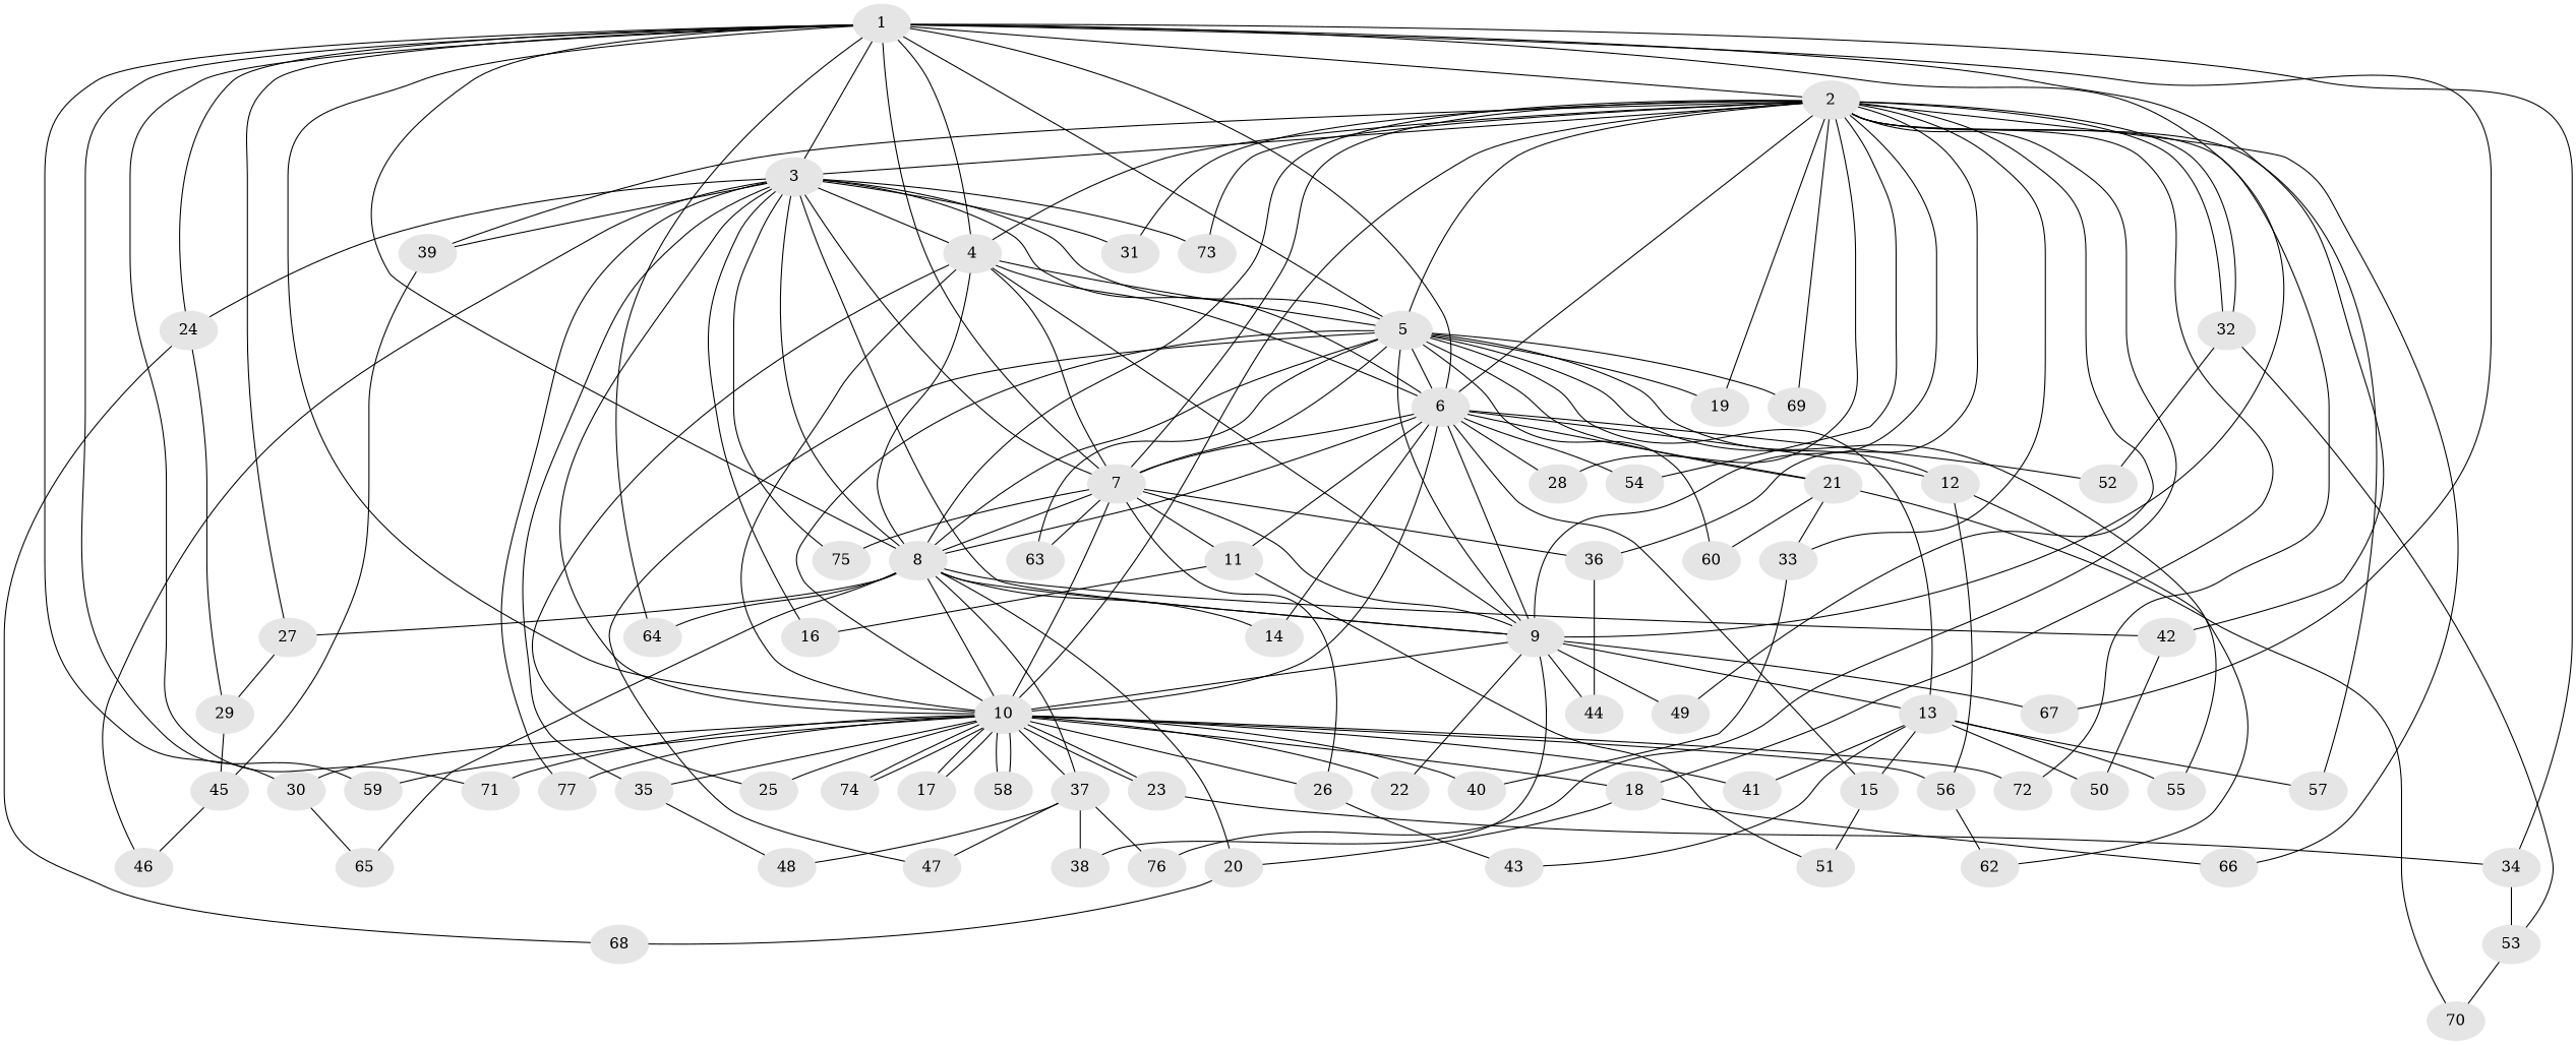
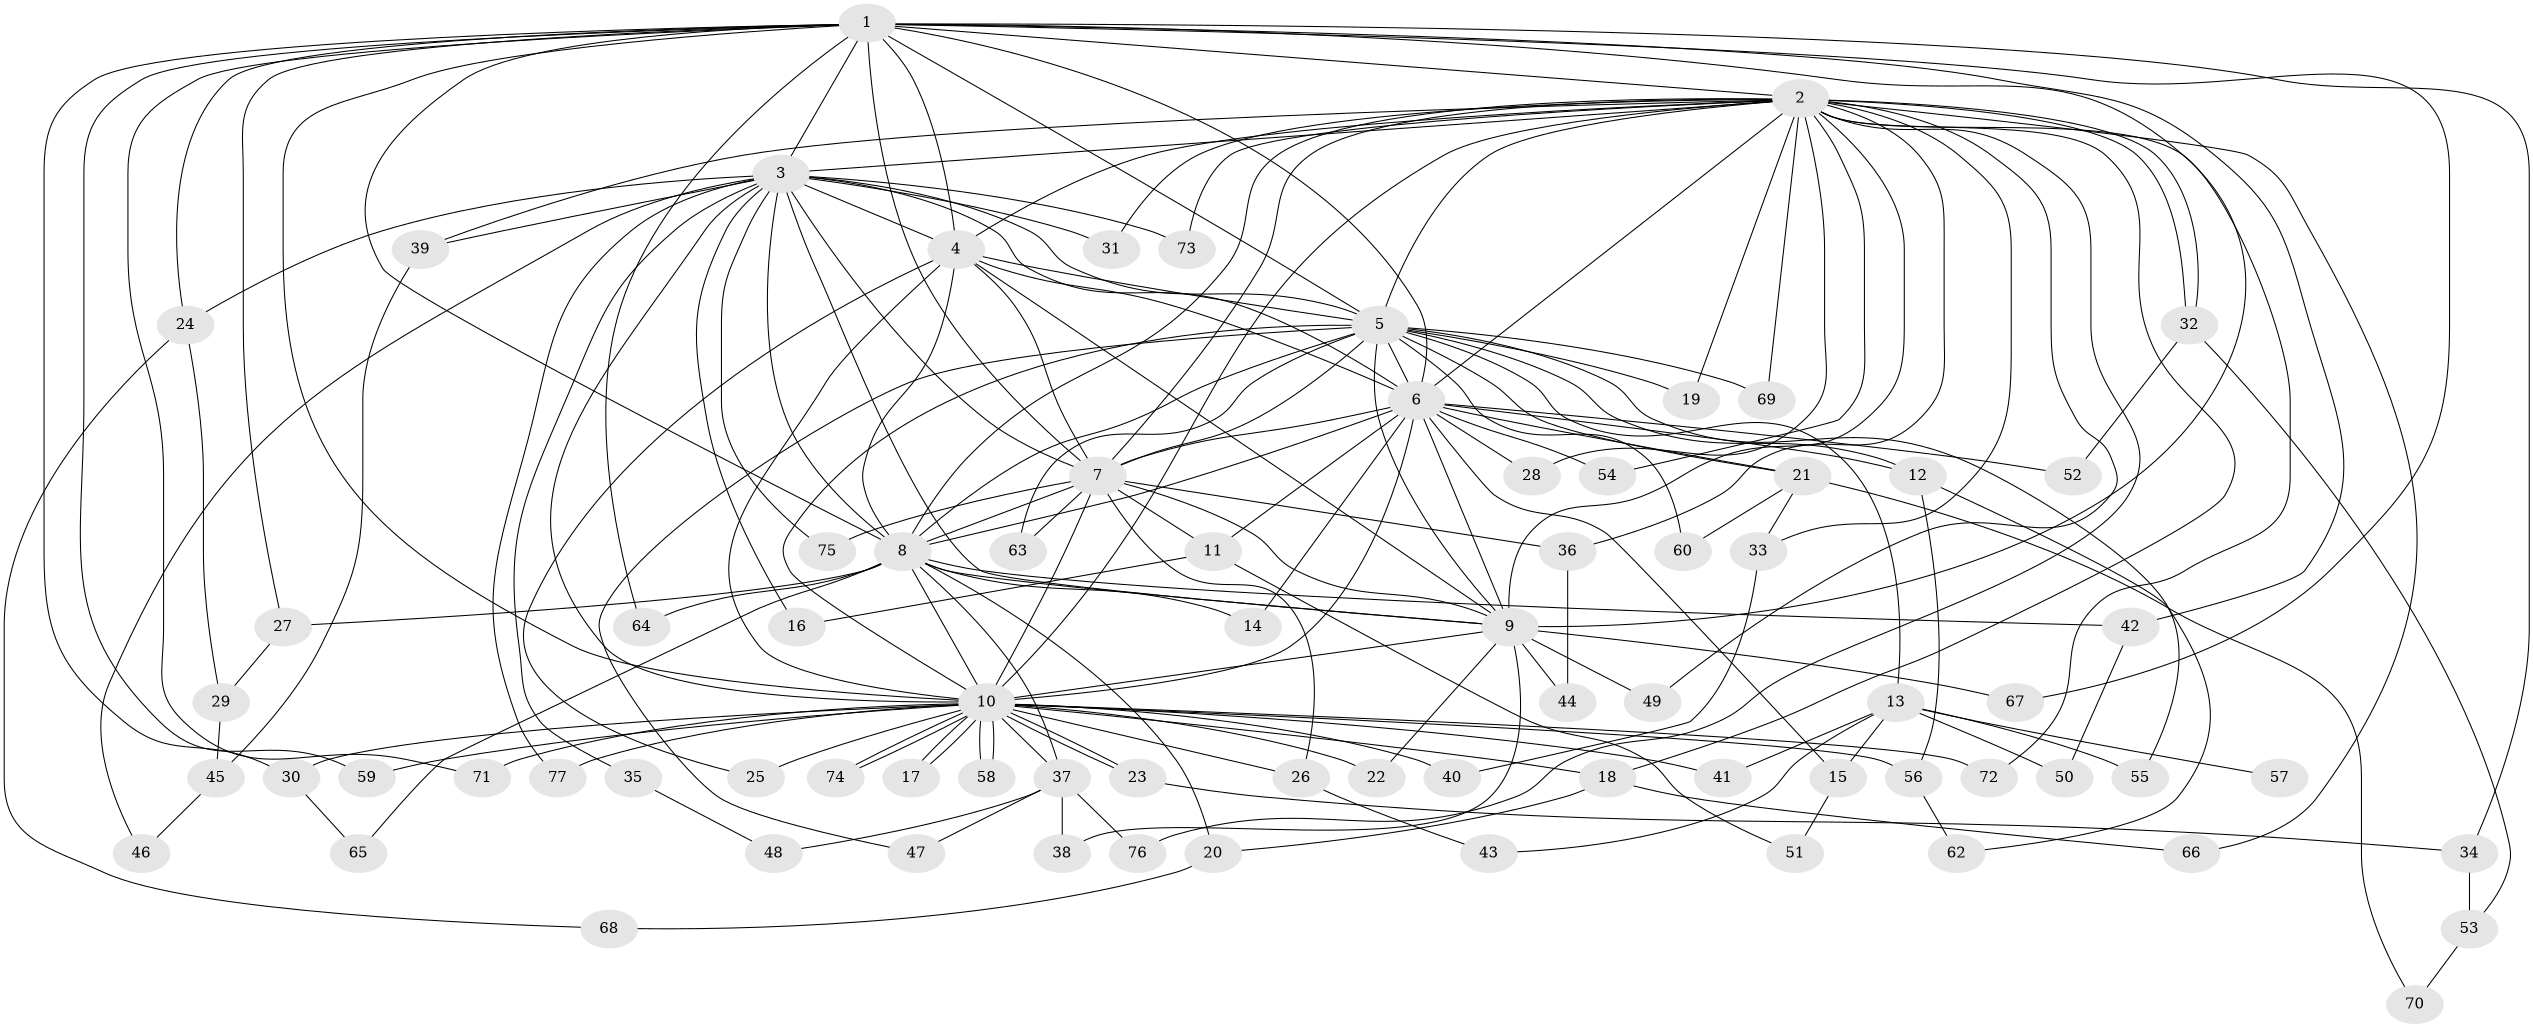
  graph {
    node [color=gray90 style=filled]
    1
    2
    3
    4
    5
    6
    7
    8
    9
    10
    24
    27
    30
    34
    42
    59
    64
    67
    71
    18
    19
    28
    31
    32
    33
    36
    39
    49
    54
    57
    66
    69
    72
    73
    76
    16
    35
    46
    75
    77
    25
    12
    13
    21
    47
    55
    60
    63
    11
    14
    15
    52
    26
    20
    37
    65
    22
    38
    44
    17
    23
    40
    41
    56
    58
    74
    68
    29
    53
    50
    45
    48
    62
    43
    70
    51
    1 -- 2
    1 -- 3
    1 -- 4
    1 -- 5
    1 -- 6
    1 -- 7
    1 -- 8
    1 -- 9
    1 -- 10
    1 -- 24
    1 -- 27
    1 -- 30
    1 -- 34
    1 -- 42
    1 -- 59
    1 -- 64
    1 -- 67
    1 -- 71
    2 -- 3
    2 -- 4
    2 -- 5
    2 -- 6
    2 -- 7
    2 -- 8
    2 -- 9
    2 -- 10
    2 -- 18
    2 -- 19
    2 -- 28
    2 -- 31
    2 -- 32
    2 -- 32
    2 -- 33
    2 -- 36
    2 -- 39
    2 -- 49
    2 -- 54
-   2 -- 57
    2 -- 66
    2 -- 69
    2 -- 72
    2 -- 73
    2 -- 76
    3 -- 4
    3 -- 5
    3 -- 6
    3 -- 7
    3 -- 8
    3 -- 9
    3 -- 10
    3 -- 24
    3 -- 31
    3 -- 39
    3 -- 73
    3 -- 16
    3 -- 35
    3 -- 46
    3 -- 75
    3 -- 77
    4 -- 5
    4 -- 6
    4 -- 7
    4 -- 8
    4 -- 9
    4 -- 10
    4 -- 25
    5 -- 6
    5 -- 7
    5 -- 8
    5 -- 9
    5 -- 10
    5 -- 19
    5 -- 69
    5 -- 12
    5 -- 13
    5 -- 21
    5 -- 47
    5 -- 55
    5 -- 60
    5 -- 63
    6 -- 7
    6 -- 8
    6 -- 9
    6 -- 10
    6 -- 28
    6 -- 54
    6 -- 12
    6 -- 21
    6 -- 11
    6 -- 14
    6 -- 15
    6 -- 52
    7 -- 8
    7 -- 9
    7 -- 10
    7 -- 36
    7 -- 75
    7 -- 63
    7 -- 11
    7 -- 26
    8 -- 9
    8 -- 10
    8 -- 27
    8 -- 42
    8 -- 64
    8 -- 14
    8 -- 20
    8 -- 37
    8 -- 65
    9 -- 10
    9 -- 67
    9 -- 49
-   9 -- 13
    9 -- 22
    9 -- 38
    9 -- 44
    10 -- 30
    10 -- 59
    10 -- 71
    10 -- 18
    10 -- 72
-   10 -- 35
    10 -- 77
    10 -- 25
    10 -- 26
    10 -- 37
    10 -- 22
    10 -- 17
    10 -- 17
    10 -- 23
    10 -- 23
    10 -- 40
    10 -- 41
    10 -- 56
    10 -- 58
    10 -- 58
    10 -- 74
    10 -- 74
    24 -- 68
    24 -- 29
    27 -- 29
    30 -- 65
    34 -- 53
    42 -- 50
    18 -- 66
    18 -- 20
    32 -- 52
    32 -- 53
    33 -- 40
    36 -- 44
    39 -- 45
    35 -- 48
    12 -- 56
    12 -- 62
    13 -- 57
    13 -- 55
    13 -- 15
    13 -- 41
    13 -- 50
    13 -- 43
    21 -- 33
    21 -- 60
    21 -- 70
    11 -- 16
    11 -- 51
    15 -- 51
    26 -- 43
    20 -- 68
    37 -- 76
    37 -- 47
    37 -- 38
    37 -- 48
    23 -- 34
    56 -- 62
    29 -- 45
    53 -- 70
    45 -- 46
  }
